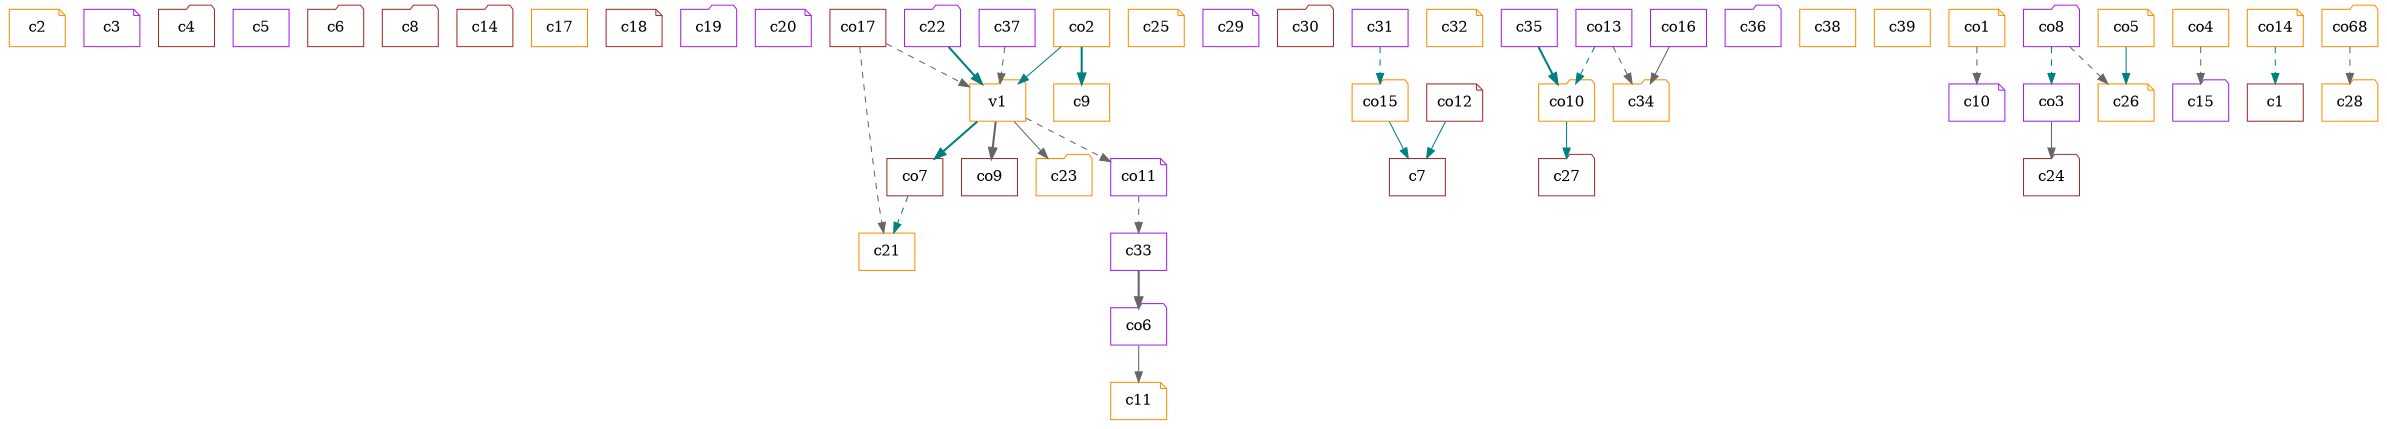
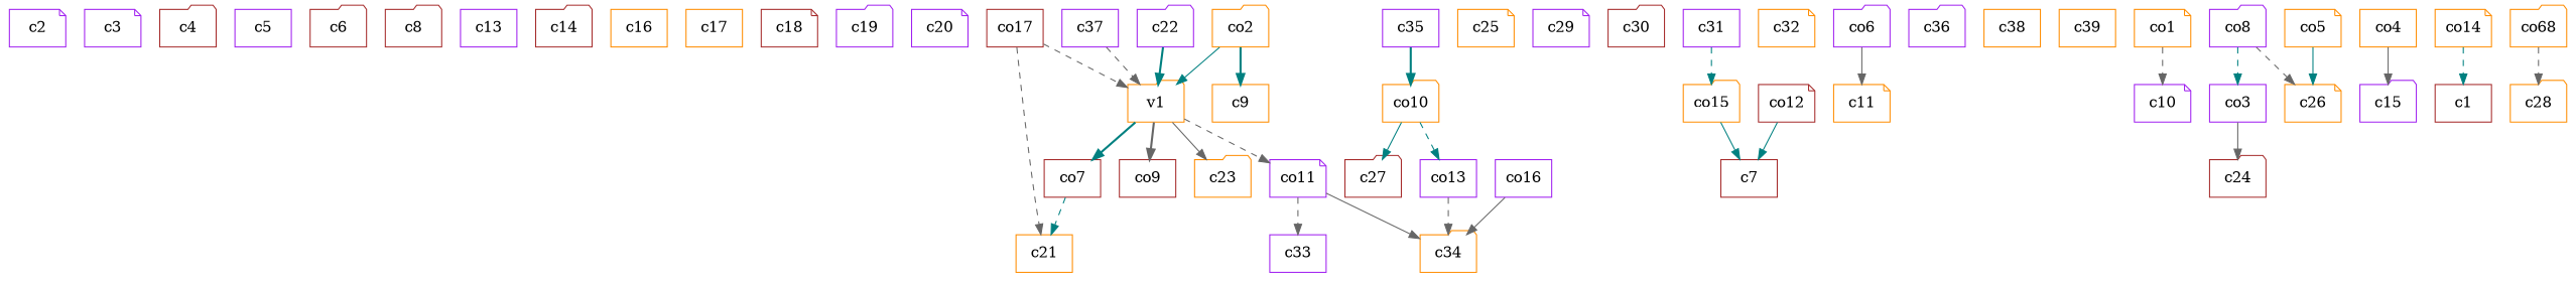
  strict digraph {
    node [color=darkorange shape=box]
    edge [color=gray40 style=dashed weight=1]
-   c2 [shape=note]
+   c2 [color=purple shape=note]
    c3 [color=purple shape=note]
    c4 [color=brown shape=folder]
    c5 [color=purple]
    c6 [color=brown shape=folder]
    c8 [color=brown shape=folder]
+   c13 [color=purple]
    c14 [color=brown shape=folder]
+   c16
    c17
    c18 [color=brown shape=note]
    c19 [color=purple shape=folder]
    c20 [color=purple shape=note]
    c22 [color=purple shape=folder]
    v1 [shape=folder]
    c23 [shape=folder]
    co7 [color=brown]
    co9 [color=brown]
    co11 [color=purple shape=note]
    c25 [shape=note]
    c29 [color=purple shape=note]
    c30 [color=brown shape=folder]
    c31 [color=purple]
    co15 [shape=folder]
    c7 [color=brown]
    c32 [shape=note]
    c33 [color=purple]
    co6 [color=purple shape=folder]
    c11 [shape=note]
    c35 [color=purple]
    co10 [shape=folder]
    c27 [color=brown shape=folder]
    c36 [color=purple shape=folder]
    c37 [color=purple]
    c38
    c39
    c21
    c34 [shape=folder]
    co1 [shape=note]
    c10 [color=purple shape=note]
-   co2
+   co2 [shape=folder]
    c9
    co3 [color=purple]
    c24 [color=brown shape=folder]
    c15 [color=purple shape=folder]
    co4
    co5 [shape=note]
    c26 [shape=note]
    co8 [color=purple shape=folder]
    co12 [color=brown shape=note]
    co13 [color=purple]
    co14 [shape=note]
    c1 [color=brown]
    co16 [color=purple]
    co17 [color=brown]
    n56 [label=co68 shape=folder]
    c28 [shape=folder]
    c22 -> v1 [color=teal style=bold]
    v1 -> c23 [style=solid]
    v1 -> co7 [color=teal style=bold]
    v1 -> co9 [style=bold]
    v1 -> co11
    co7 -> c21 [color=teal]
    co11 -> c33
+   co11 -> c34 [style=solid]
    c31 -> co15 [color=teal]
    co15 -> c7 [color=teal style=solid]
-   c33 -> co6 [style=bold]
    co6 -> c11 [style=solid]
    c35 -> co10 [color=teal style=bold]
    co10 -> c27 [color=teal style=solid]
    c37 -> v1
    co1 -> c10
    co2 -> v1 [color=teal style=solid]
    co2 -> c9 [color=teal style=bold]
    co3 -> c24 [style=solid]
-   co4 -> c15
+   co4 -> c15 [style=solid]
    co5 -> c26 [color=teal style=solid]
    co8 -> co3 [color=teal]
    co8 -> c26
    co12 -> c7 [color=teal style=solid]
-   co13 -> co10 [color=teal]
+   co10 -> co13 [color=teal]
    co13 -> c34
    co14 -> c1 [color=teal]
    co16 -> c34 [style=solid]
    co17 -> v1
    co17 -> c21
    n56 -> c28
  }
